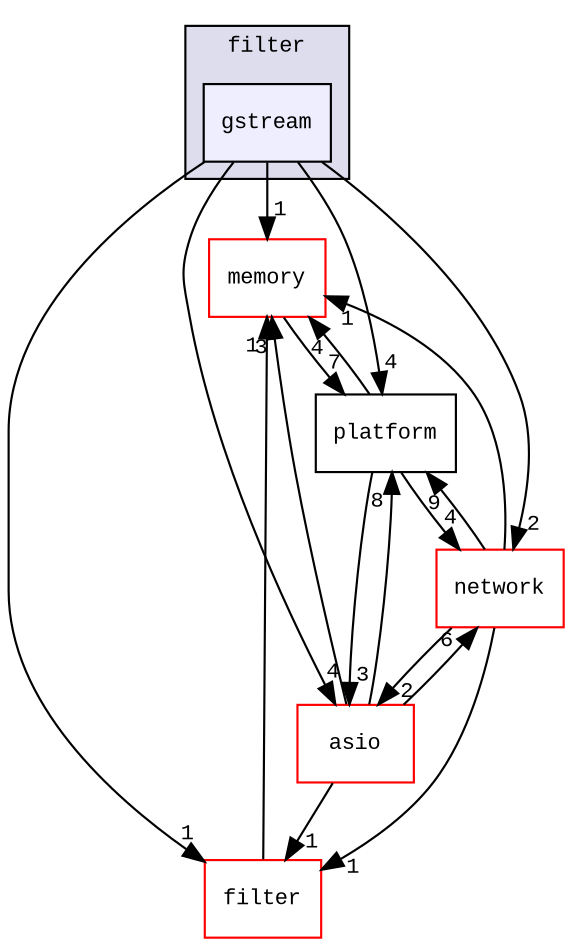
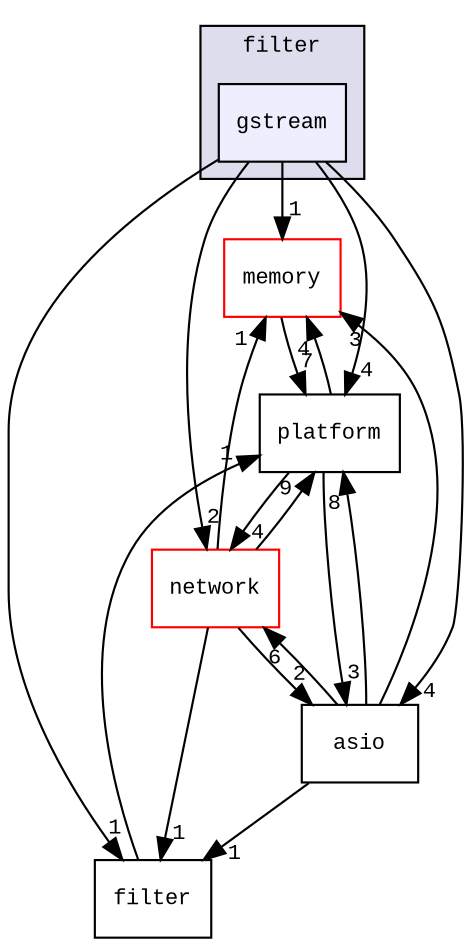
  digraph {
    compound=true
    node [fontname=CourierNew fontsize=10 shape=box]
    edge [headlabel=1 labeldistance=1.5 labelfontname=CourierNew labelfontsize=10]
    n1 [fillcolor="#eeeeff" label=gstream pencolor=black style=filled]
    n2 [color=red label=memory]
-   n3 [label=filter color=red]
-   n4 [label=asio color=red]
+   n3 [label=filter]
+   n4 [label=asio]
    n5 [color=black fillcolor=white label=platform style=filled]
    n6 [color=red fillcolor=white label=network style=filled]
    subgraph cluster_1 {
      bgcolor="#ddddee"
      fontname=CourierNew
      fontsize=10
      label=filter
      pencolor=black
      n1
    }
    n1 -> n2
    n1 -> n3
    n1 -> n4 [headlabel=4]
    n1 -> n5 [headlabel=4]
    n1 -> n6 [headlabel=2]
    n2 -> n5 [headlabel=7]
-   n3 -> n2
+   n3 -> n5
    n4 -> n2 [headlabel=3]
    n4 -> n3
    n4 -> n5 [headlabel=8]
    n4 -> n6 [headlabel=6]
    n5 -> n2 [headlabel=4]
    n5 -> n4 [headlabel=3]
    n5 -> n6 [headlabel=4]
    n6 -> n2
    n6 -> n3
    n6 -> n4 [headlabel=2]
    n6 -> n5 [headlabel=9]
  }
